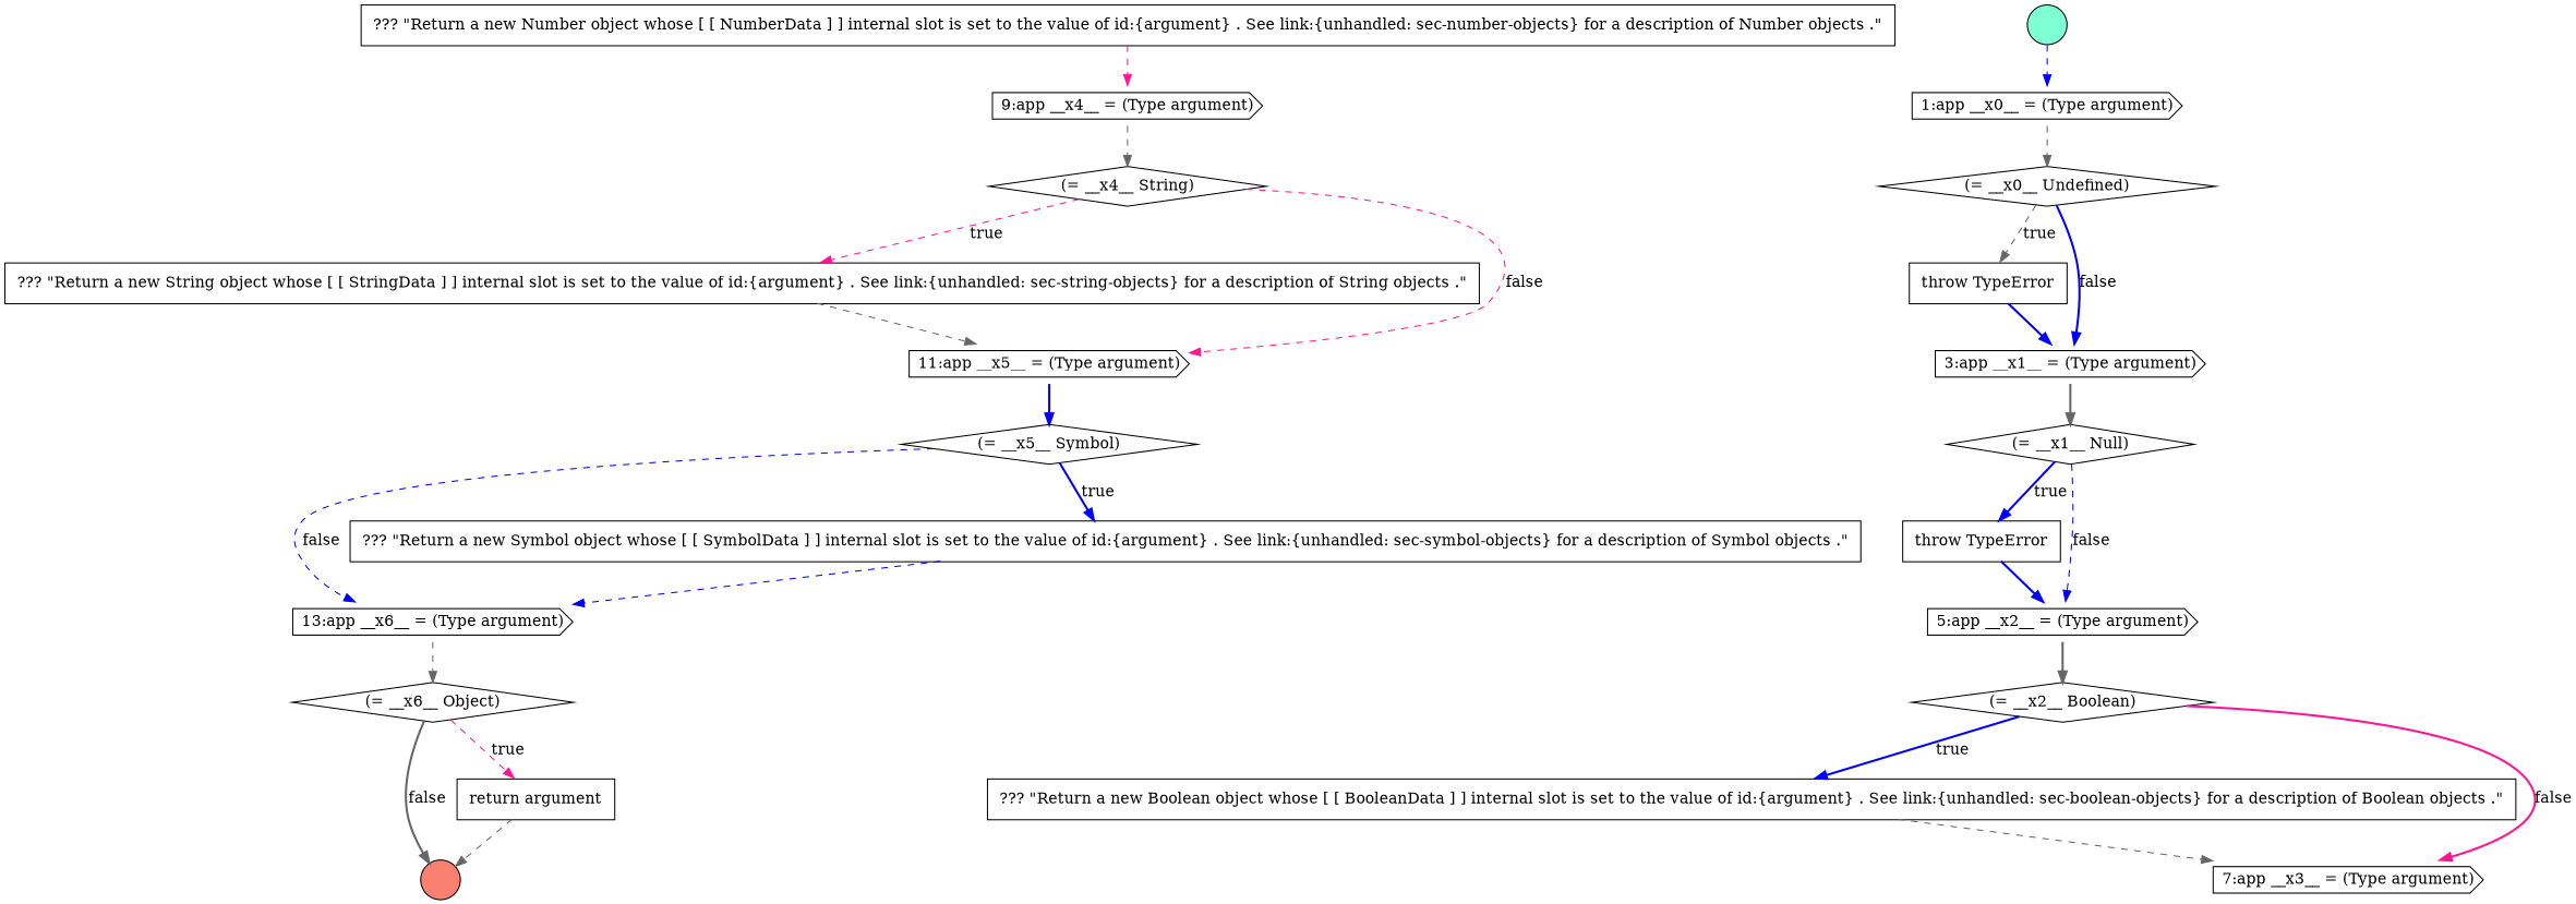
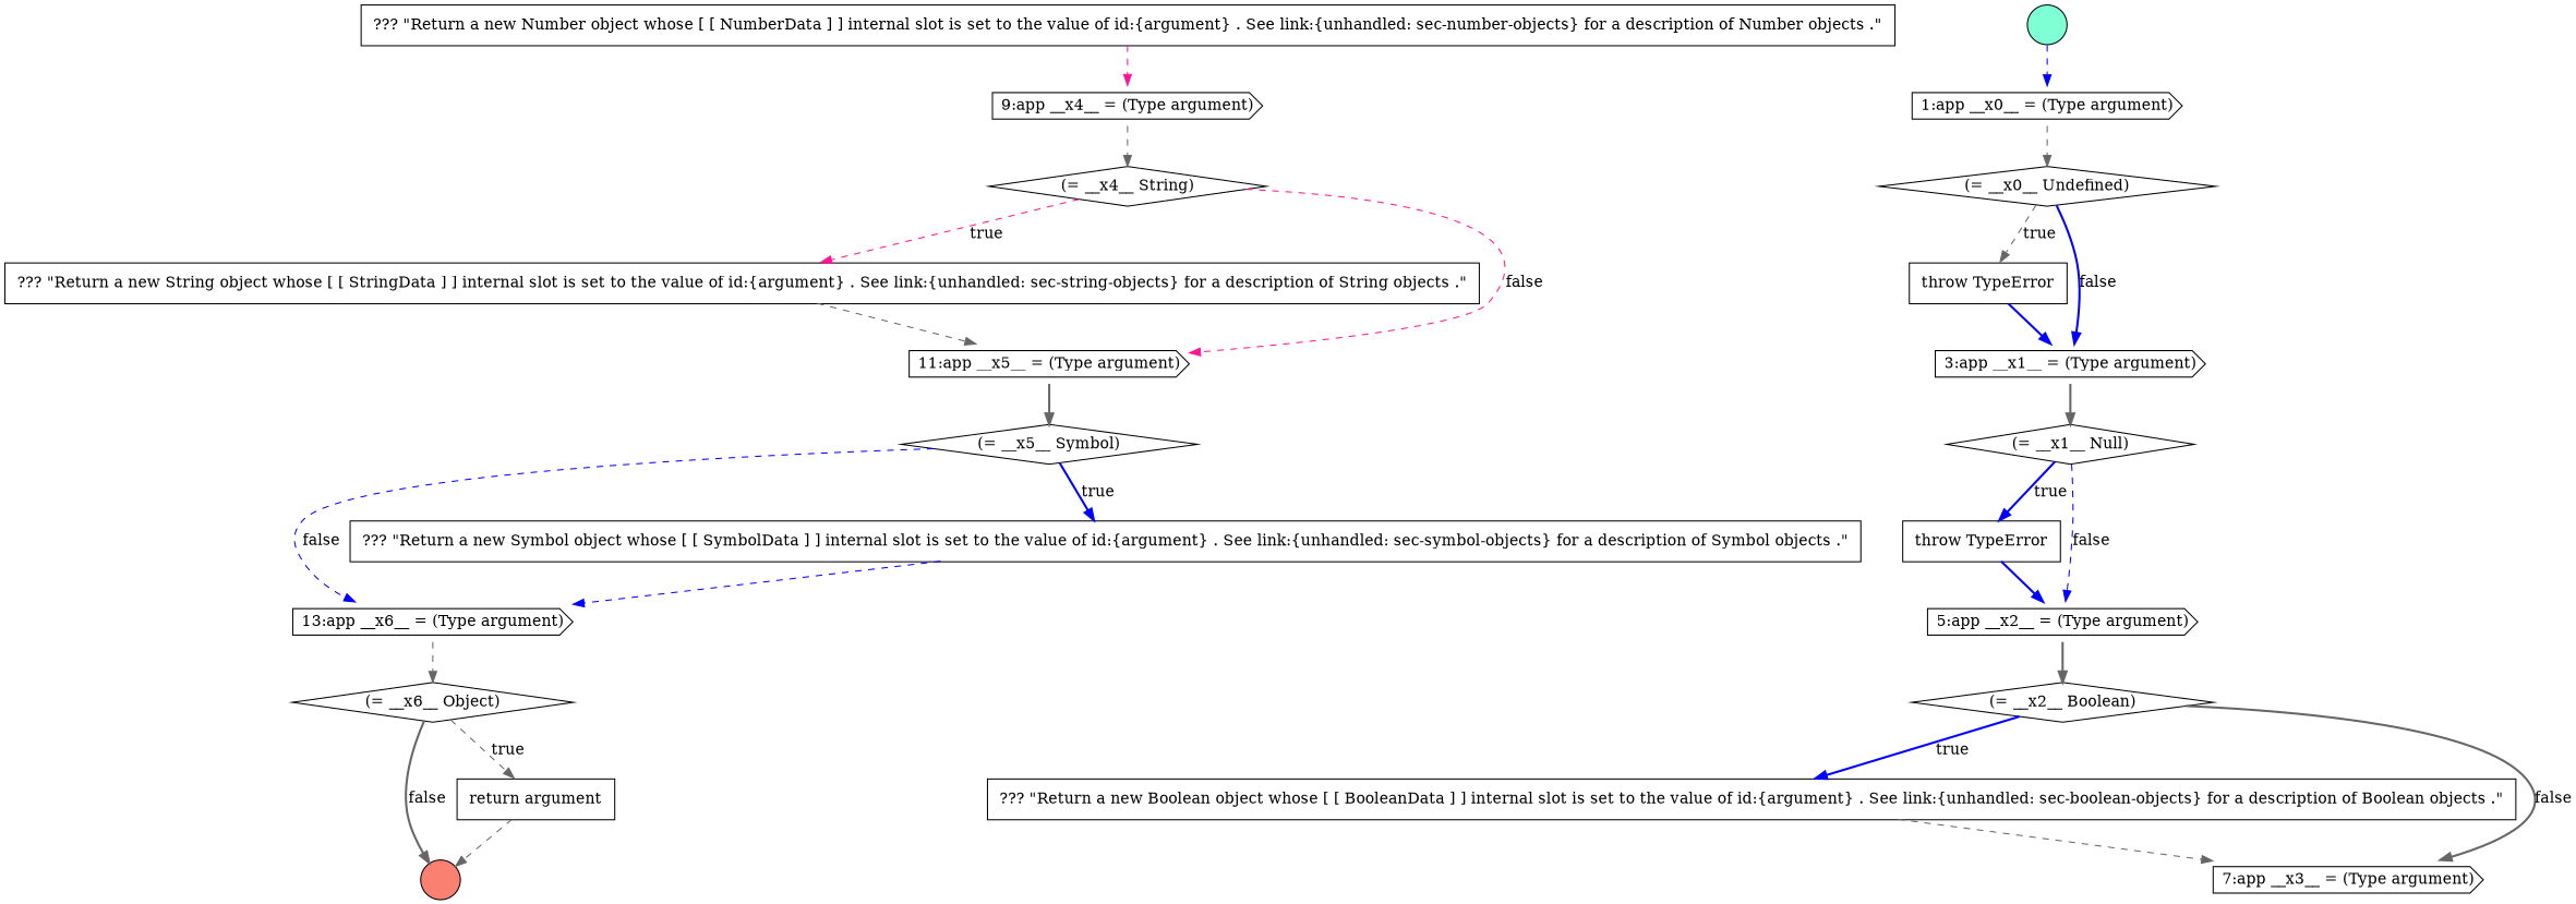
  digraph {
    node [color=black fillcolor=white shape=none style=filled]
    edge [color=gray40 style=dashed]
    n1 [label=<<font color="black">(= __x6__ Object)</font>> shape=diamond]
    n2 [fillcolor=salmon label=" " shape=circle]
    n3 [label=<<font color="black">     <table border="0" cellborder="1" cellspacing="0" cellpadding="10">       <tr><td align="left">return argument</td></tr>     </table>   </font>> margin=0]
    n4 [label=<<font color="black">     <table border="0" cellborder="1" cellspacing="0" cellpadding="10">       <tr><td align="left">throw TypeError</td></tr>     </table>   </font>> margin=0]
    n5 [label=<<font color="black">3:app __x1__ = (Type argument)</font>> shape=cds]
    n6 [label=<<font color="black">(= __x1__ Null)</font>> shape=diamond]
    n7 [label=<<font color="black">9:app __x4__ = (Type argument)</font>> shape=cds]
    n8 [label=<<font color="black">(= __x4__ String)</font>> shape=diamond]
    n9 [label=<<font color="black">     <table border="0" cellborder="1" cellspacing="0" cellpadding="10">       <tr><td align="left">??? &quot;Return a new String object whose [ [ StringData ] ] internal slot is set to the value of id:{argument} . See link:{unhandled: sec-string-objects} for a description of String objects .&quot;</td></tr>     </table>   </font>> margin=0]
    n10 [label=<<font color="black">11:app __x5__ = (Type argument)</font>> shape=cds]
    n11 [label=<<font color="black">(= __x5__ Symbol)</font>> shape=diamond]
    n12 [label=<<font color="black">13:app __x6__ = (Type argument)</font>> shape=cds]
    n13 [label=<<font color="black">     <table border="0" cellborder="1" cellspacing="0" cellpadding="10">       <tr><td align="left">??? &quot;Return a new Symbol object whose [ [ SymbolData ] ] internal slot is set to the value of id:{argument} . See link:{unhandled: sec-symbol-objects} for a description of Symbol objects .&quot;</td></tr>     </table>   </font>> margin=0]
    n14 [label=<<font color="black">     <table border="0" cellborder="1" cellspacing="0" cellpadding="10">       <tr><td align="left">??? &quot;Return a new Boolean object whose [ [ BooleanData ] ] internal slot is set to the value of id:{argument} . See link:{unhandled: sec-boolean-objects} for a description of Boolean objects .&quot;</td></tr>     </table>   </font>> margin=0]
    n15 [label=<<font color="black">7:app __x3__ = (Type argument)</font>> shape=cds]
    n16 [label=<<font color="black">(= __x2__ Boolean)</font>> shape=diamond]
    n17 [label=<<font color="black">(= __x0__ Undefined)</font>> shape=diamond]
    n18 [label=<<font color="black">     <table border="0" cellborder="1" cellspacing="0" cellpadding="10">       <tr><td align="left">??? &quot;Return a new Number object whose [ [ NumberData ] ] internal slot is set to the value of id:{argument} . See link:{unhandled: sec-number-objects} for a description of Number objects .&quot;</td></tr>     </table>   </font>> margin=0]
    n19 [label=<<font color="black">     <table border="0" cellborder="1" cellspacing="0" cellpadding="10">       <tr><td align="left">throw TypeError</td></tr>     </table>   </font>> margin=0]
    n20 [label=<<font color="black">5:app __x2__ = (Type argument)</font>> shape=cds]
    n21 [fillcolor=aquamarine label=" " shape=circle]
    n22 [label=<<font color="black">1:app __x0__ = (Type argument)</font>> shape=cds]
    n1 -> n2 [label=<<font color="black">false</font>> style=bold]
-   n1 -> n3 [color=deeppink label=<<font color="black">true</font>>]
+   n1 -> n3 [label=<<font color="black">true</font>>]
    n3 -> n2
    n4 -> n5 [color=blue style=bold]
    n5 -> n6 [style=bold]
    n6 -> n19 [color=blue label=<<font color="black">true</font>> style=bold]
    n6 -> n20 [color=blue label=<<font color="black">false</font>>]
    n7 -> n8
    n8 -> n9 [color=deeppink label=<<font color="black">true</font>>]
    n8 -> n10 [color=deeppink label=<<font color="black">false</font>>]
    n9 -> n10
-   n10 -> n11 [color=blue style=bold]
+   n10 -> n11 [style=bold]
    n11 -> n12 [color=blue label=<<font color="black">false</font>>]
    n11 -> n13 [color=blue label=<<font color="black">true</font>> style=bold]
    n12 -> n1
    n13 -> n12 [color=blue]
    n14 -> n15
    n16 -> n14 [color=blue label=<<font color="black">true</font>> style=bold]
-   n16 -> n15 [color=deeppink label=<<font color="black">false</font>> style=bold]
+   n16 -> n15 [label=<<font color="black">false</font>> style=bold]
    n17 -> n4 [label=<<font color="black">true</font>>]
    n17 -> n5 [color=blue label=<<font color="black">false</font>> style=bold]
    n18 -> n7 [color=deeppink]
    n19 -> n20 [color=blue style=bold]
    n20 -> n16 [style=bold]
    n21 -> n22 [color=blue]
    n22 -> n17
  }
